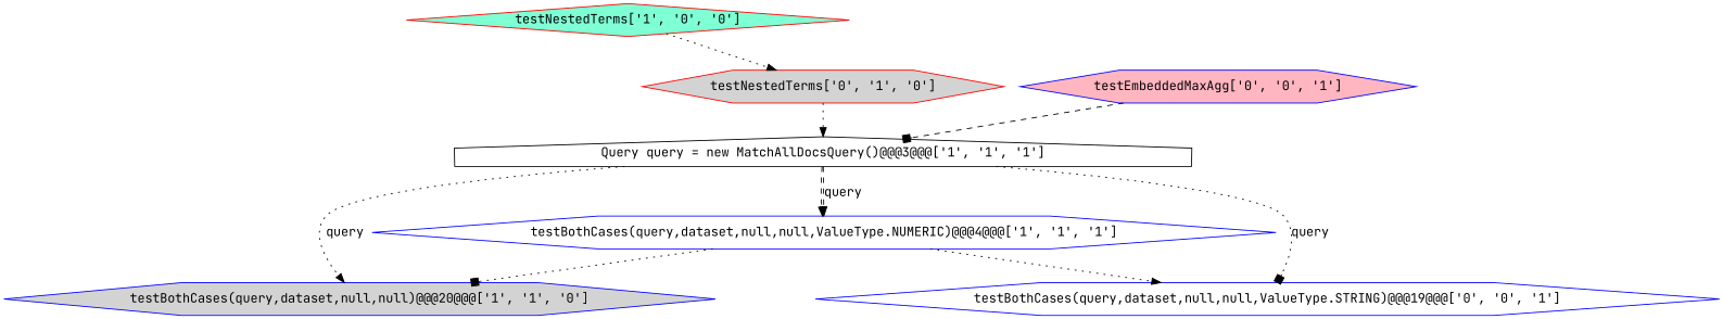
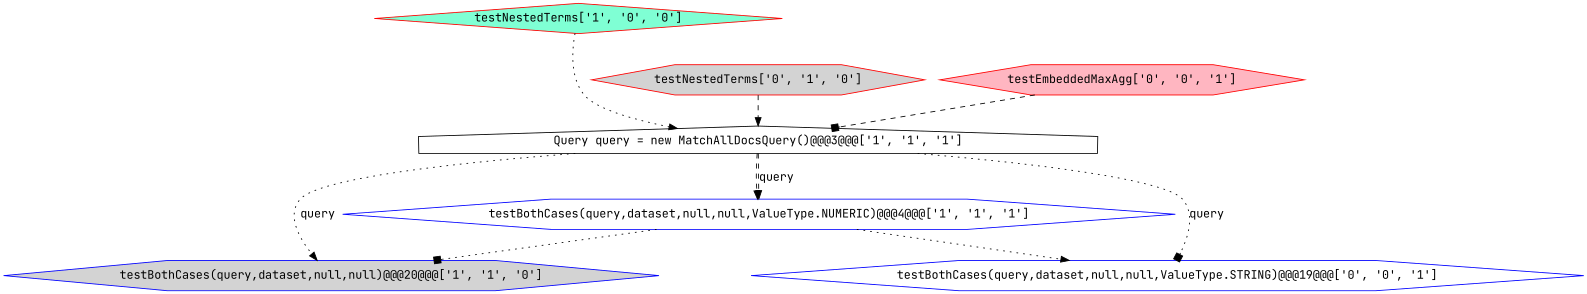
  digraph {
    fontname="JetBrains Mono"
    node [color=blue fillcolor=white fontname="JetBrains Mono" shape=hexagon style=filled]
    edge [arrowhead=normal fontname="JetBrains Mono" style=dotted]
    n1 [fillcolor=lightgrey label="testBothCases(query,dataset,null,null)@@@20@@@['1', '1', '0']"]
    n2 [color=red fillcolor=aquamarine label="testNestedTerms['1', '0', '0']" shape=diamond]
    n3 [color=black label="Query query = new MatchAllDocsQuery()@@@3@@@['1', '1', '1']" shape=house]
    n4 [label="testBothCases(query,dataset,null,null,ValueType.STRING)@@@19@@@['0', '0', '1']"]
    n5 [label="testBothCases(query,dataset,null,null,ValueType.NUMERIC)@@@4@@@['1', '1', '1']"]
-   n6 [fillcolor=lightpink label="testEmbeddedMaxAgg['0', '0', '1']"]
+   n6 [color=red fillcolor=lightpink label="testEmbeddedMaxAgg['0', '0', '1']"]
    n7 [color=red fillcolor=lightgrey label="testNestedTerms['0', '1', '0']"]
-   n2 -> n7
+   n2 -> n3
    n3 -> n1 [label=query]
    n3 -> n4 [arrowhead=box label=query]
    n3 -> n5 [label=query style=dashed]
    n3 -> n5 [style=dashed]
    n5 -> n1 [arrowhead=box]
    n5 -> n4
    n6 -> n3 [arrowhead=box style=dashed]
-   n7 -> n3
+   n7 -> n3 [style=dashed]
  }
